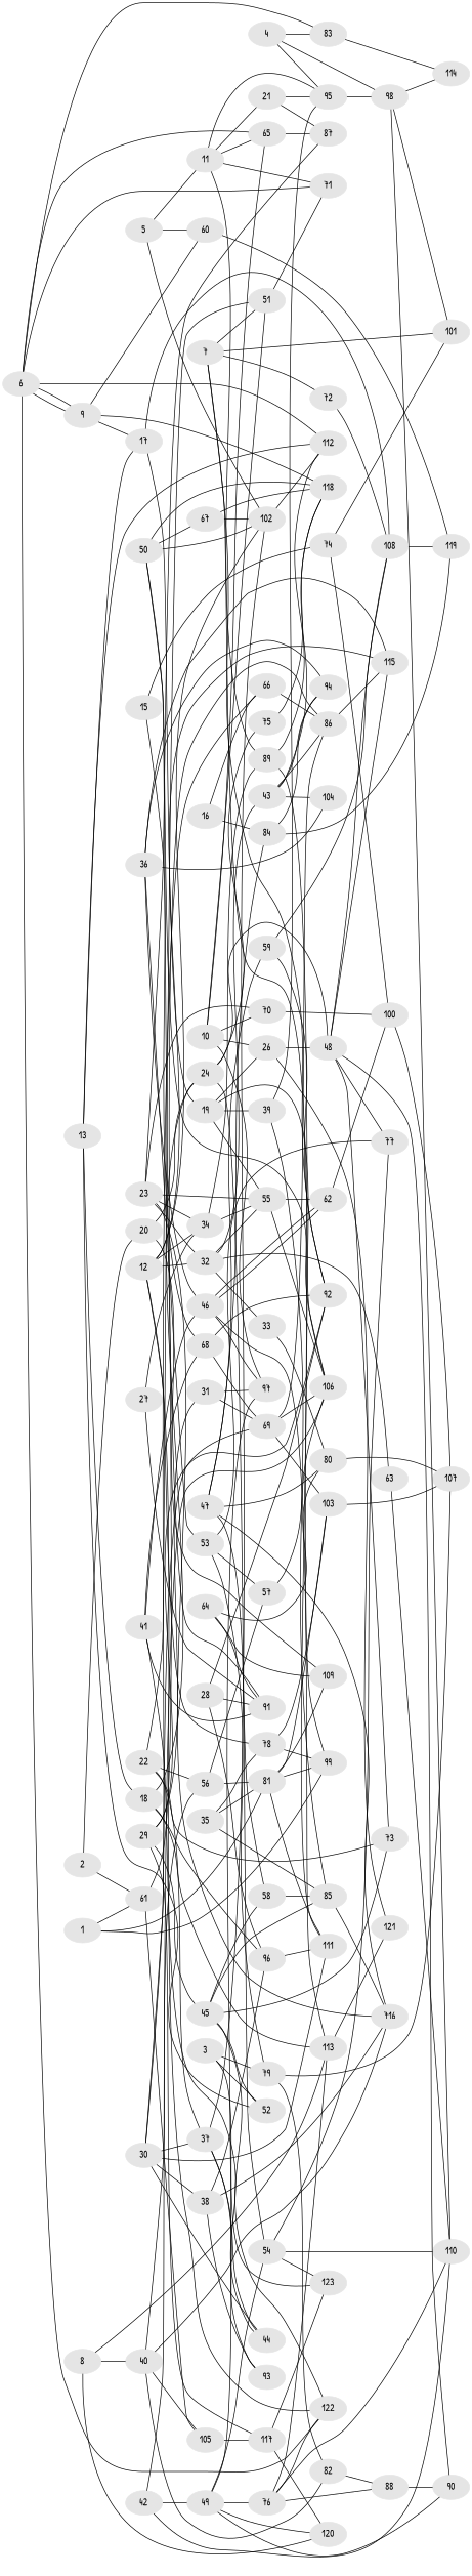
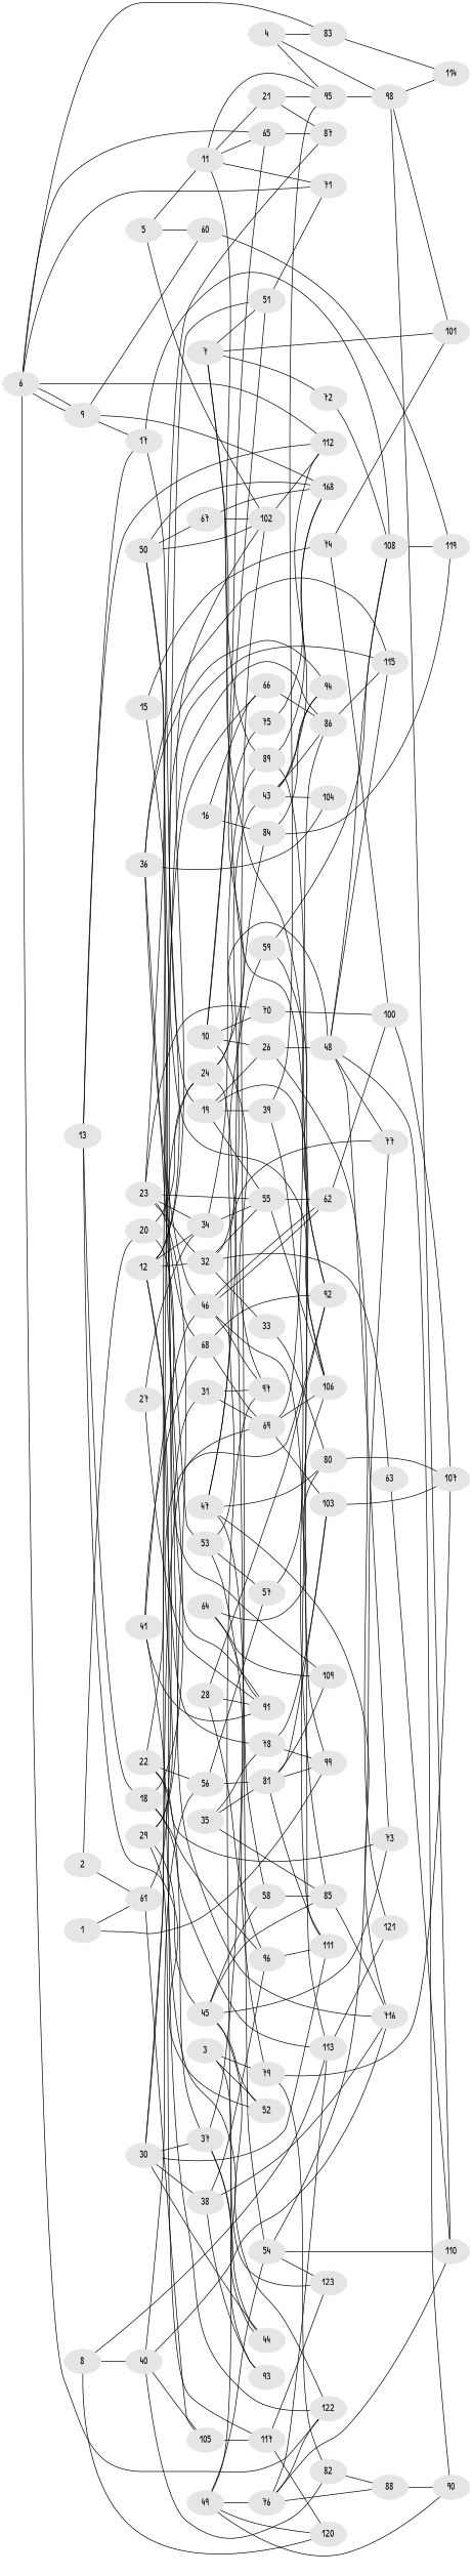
  graph {
    fontname="Patrick Hand"
    rankdir=LR
    node [color=gray90 fontname="Patrick Hand" style=filled]
    edge [fontname="Patrick Hand"]
    1
    61
    81
    99
    105
    86
    111
    109
    103
    2
    20
    24
    3
    52
    79
    123
    82
    107
    4
    83
    95
    98
    114
    101
    110
    5
    11
    60
    102
    65
    71
    21
    89
    119
    112
    6
    9
    122
    17
-   118
+   118 [label=168]
    87
    7
    51
    72
    92
    108
    8
    40
    113
    120
    56
    n52 [label=716]
    121
    19
    10
    26
    70
    97
    48
    100
    12
    32
    34
    78
    115
    55
    33
    43
    63
    13
    18
    96
    75
    54
    80
    15
    68
    74
    69
    16
    66
    84
    94
    39
    106
    85
    62
    22
    37
    73
    44
    93
    57
    23
    77
    90
    47
    58
    59
    27
    91
    28
    29
    31
    45
    117
    30
    38
    104
    35
    36
    46
    53
    88
    41
-   42
    49
    76
    50
    67
    64
    1 -- 61
-   1 -- 81
    1 -- 99
    61 -- 105
    61 -- 86
    81 -- 99
    81 -- 111
    81 -- 109
    81 -- 103
    105 -- 117
    86 -- 115
    103 -- 107
    2 -- 61
    2 -- 20
    20 -- 109
    20 -- 24
    24 -- 48
    24 -- 75
    24 -- 54
    3 -- 52
    3 -- 79
    3 -- 123
    79 -- 82
    79 -- 107
    82 -- 88
    4 -- 83
    4 -- 95
    4 -- 98
    83 -- 114
    95 -- 98
    98 -- 114
    98 -- 101
    98 -- 110
    5 -- 11
    5 -- 60
    5 -- 102
    11 -- 95
    11 -- 65
    11 -- 71
    11 -- 21
    11 -- 89
    60 -- 119
    102 -- 112
    65 -- 87
    21 -- 95
    21 -- 87
    89 -- 99
    89 -- 118
    6 -- 83
    6 -- 65
    6 -- 71
    6 -- 112
    6 -- 9
    6 -- 9
    6 -- 122
    9 -- 60
    9 -- 17
    9 -- 118
    17 -- 108
    17 -- 19
    7 -- 111
    7 -- 101
    7 -- 51
    7 -- 72
    7 -- 92
    51 -- 71
    72 -- 108
    108 -- 119
    8 -- 40
    8 -- 113
    8 -- 120
    40 -- 105
    40 -- 82
    40 -- 56
    40 -- n52
    113 -- 121
    56 -- 81
    56 -- 57
    19 -- 26
    19 -- 55
    19 -- 39
    19 -- 106
    10 -- 65
    10 -- 51
    10 -- 26
    10 -- 70
    10 -- 97
    26 -- 121
    26 -- 48
    70 -- 100
    48 -- 108
    48 -- 115
    48 -- 73
    48 -- 77
    48 -- 90
    100 -- 107
    12 -- 102
    12 -- 122
    12 -- 32
    12 -- 34
    12 -- 78
    12 -- 115
    32 -- 55
    32 -- 33
    32 -- 43
    32 -- 63
    34 -- 89
    34 -- 55
    78 -- 99
    78 -- 103
    55 -- 106
    55 -- 62
    33 -- 80
    43 -- 86
    43 -- 112
    43 -- 94
    43 -- 104
    63 -- 110
    13 -- 52
    13 -- 112
    13 -- 17
    13 -- 18
    18 -- 24
    18 -- 113
    18 -- 96
    96 -- 111
    75 -- 118
    54 -- 123
    54 -- 110
    54 -- 77
    80 -- 107
    15 -- 68
    15 -- 74
    68 -- 92
    68 -- 69
    74 -- 101
    74 -- 100
    69 -- 86
    69 -- 103
    69 -- 106
    16 -- 66
    16 -- 84
    66 -- 86
    84 -- 119
    84 -- 94
    39 -- 95
    39 -- 85
    85 -- n52
    62 -- 100
    22 -- 51
    22 -- 56
    22 -- 37
    22 -- 73
    37 -- 102
    37 -- 44
    37 -- 93
    57 -- 106
    23 -- 87
    23 -- n52
    23 -- 70
    23 -- 32
    23 -- 34
    23 -- 55
    47 -- n52
    47 -- 80
    47 -- 84
    47 -- 58
    47 -- 59
    58 -- 85
    59 -- 92
    59 -- 108
    27 -- 34
    27 -- 91
    28 -- 92
    28 -- 96
    28 -- 91
    29 -- 92
    29 -- 31
    29 -- 45
    29 -- 117
    31 -- 97
    31 -- 69
    45 -- 52
    45 -- 122
    45 -- 85
    45 -- 73
    45 -- 58
    117 -- 123
    117 -- 120
    30 -- 111
    30 -- 69
    30 -- 66
    30 -- 37
    30 -- 44
    30 -- 38
    38 -- n52
    38 -- 96
    38 -- 93
    35 -- 81
    35 -- 78
    35 -- 85
    36 -- 115
    36 -- 94
    36 -- 104
    36 -- 46
    36 -- 53
    46 -- 113
    46 -- 97
    46 -- 62
    46 -- 62
    53 -- 79
    53 -- 57
    53 -- 77
    88 -- 90
    41 -- 68
    41 -- 44
    41 -- 91
    41 -- 46
-   42 -- 110
-   42 -- 106
-   42 -- 49
    49 -- 120
    49 -- 97
    49 -- 54
    49 -- 90
    49 -- 76
    76 -- 110
    76 -- 122
    76 -- 113
    76 -- 88
    50 -- 102
    50 -- 118
    50 -- 106
    50 -- 91
    50 -- 67
    67 -- 102
    67 -- 118
    64 -- 109
    64 -- 80
    64 -- 91
  }
